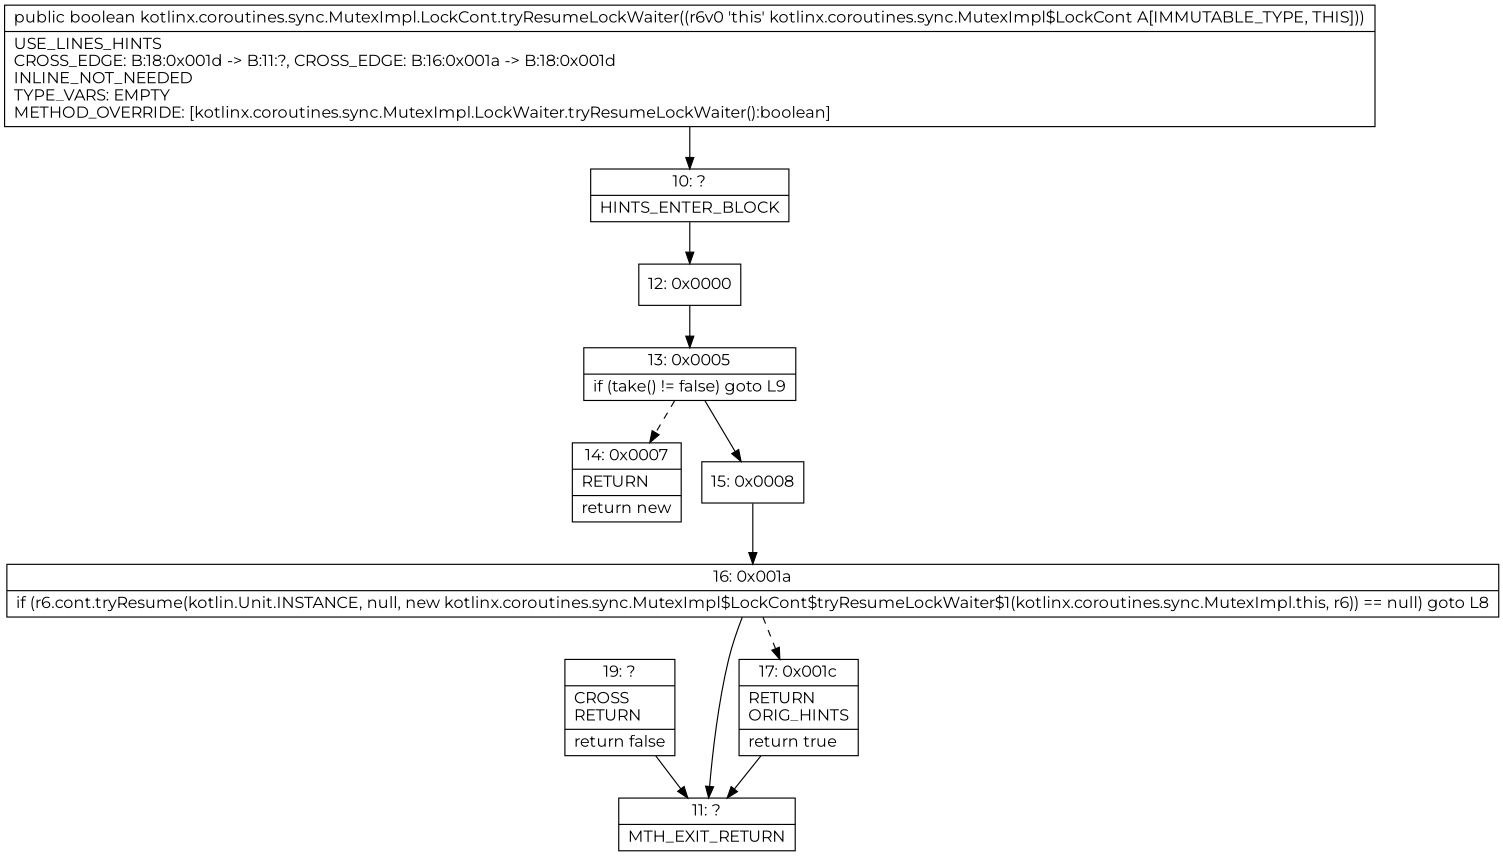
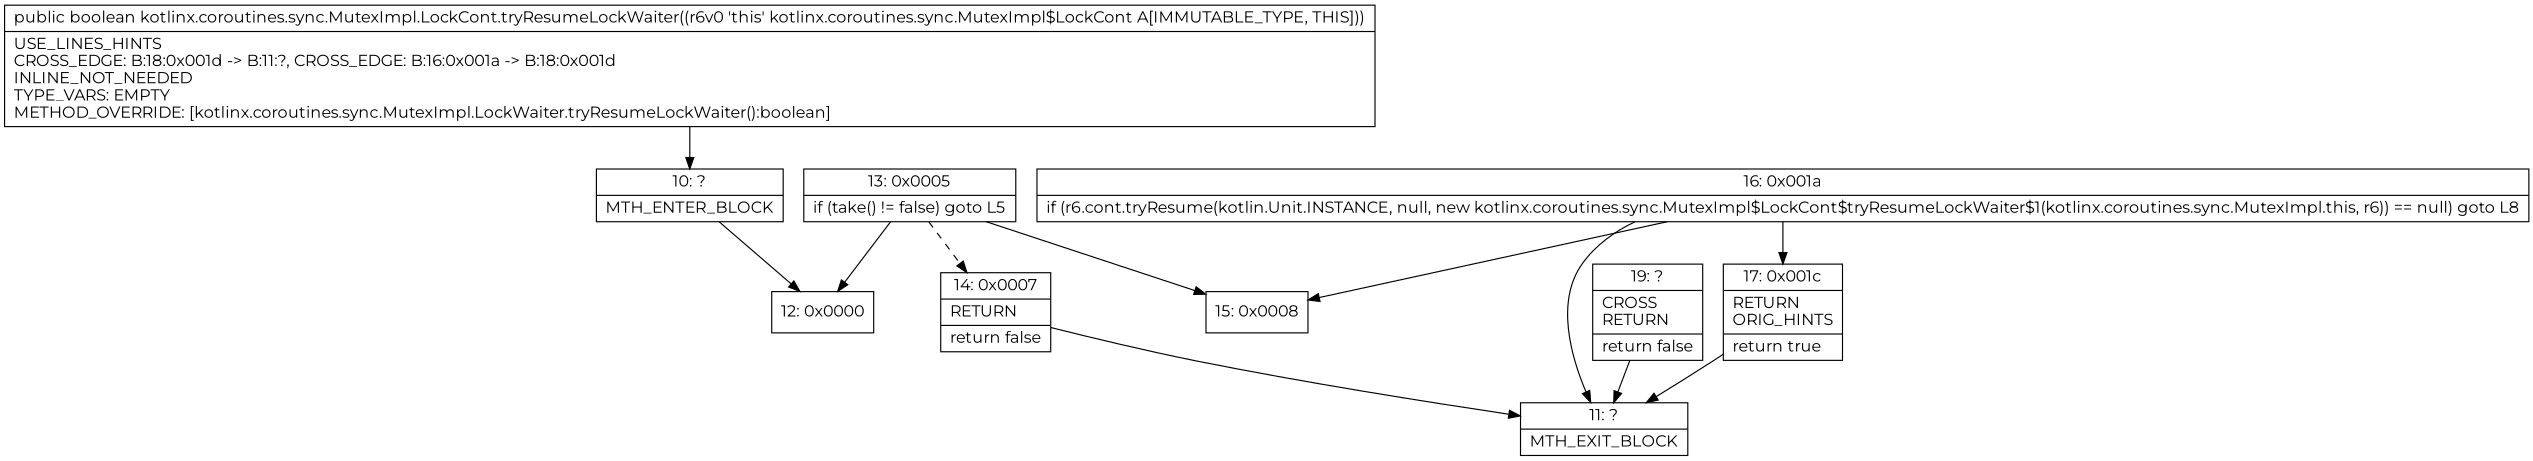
  digraph {
    fontname=Montserrat
    node [fontname=Montserrat shape=record]
    edge [fontname=Montserrat]
-   n1 [label="{10\:\ ?|HINTS_ENTER_BLOCK\l}"]
+   n1 [label="{10\:\ ?|MTH_ENTER_BLOCK\l}"]
    n2 [label="{12\:\ 0x0000}"]
-   n3 [label="{13\:\ 0x0005|if (take() != false) goto L9\l}"]
-   n4 [label="{14\:\ 0x0007|RETURN\l|return new\l}"]
+   n3 [label="{13\:\ 0x0005|if (take() != false) goto L5\l}"]
+   n4 [label="{14\:\ 0x0007|RETURN\l|return false\l}"]
    n5 [label="{15\:\ 0x0008}"]
-   n6 [label="{11\:\ ?|MTH_EXIT_RETURN\l}"]
+   n6 [label="{11\:\ ?|MTH_EXIT_BLOCK\l}"]
    n7 [label="{16\:\ 0x001a|if (r6.cont.tryResume(kotlin.Unit.INSTANCE, null, new kotlinx.coroutines.sync.MutexImpl$LockCont$tryResumeLockWaiter$1(kotlinx.coroutines.sync.MutexImpl.this, r6)) == null) goto L8\l}"]
    n8 [label="{17\:\ 0x001c|RETURN\lORIG_HINTS\l|return true\l}"]
    n9 [label="{19\:\ ?|CROSS\lRETURN\l|return false\l}"]
    n10 [label="{public boolean kotlinx.coroutines.sync.MutexImpl.LockCont.tryResumeLockWaiter((r6v0 'this' kotlinx.coroutines.sync.MutexImpl$LockCont A[IMMUTABLE_TYPE, THIS]))  | USE_LINES_HINTS\lCROSS_EDGE: B:18:0x001d \-\> B:11:?, CROSS_EDGE: B:16:0x001a \-\> B:18:0x001d\lINLINE_NOT_NEEDED\lTYPE_VARS: EMPTY\lMETHOD_OVERRIDE: [kotlinx.coroutines.sync.MutexImpl.LockWaiter.tryResumeLockWaiter():boolean]\l}"]
    n1 -> n2
-   n2 -> n3
+   n3 -> n2
    n3 -> n4 [style=dashed]
    n3 -> n5
-   n5 -> n7
+   n4 -> n6
+   n7 -> n5
    n7 -> n6
-   n7 -> n8 [style=dashed]
+   n7 -> n8 [style=solid]
    n8 -> n6
    n9 -> n6
    n10 -> n1
  }
